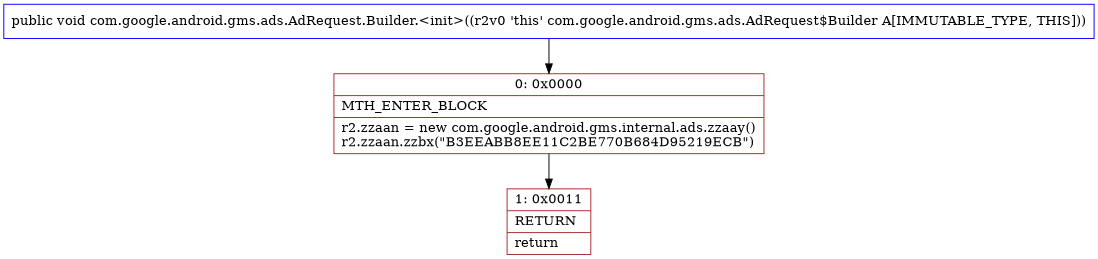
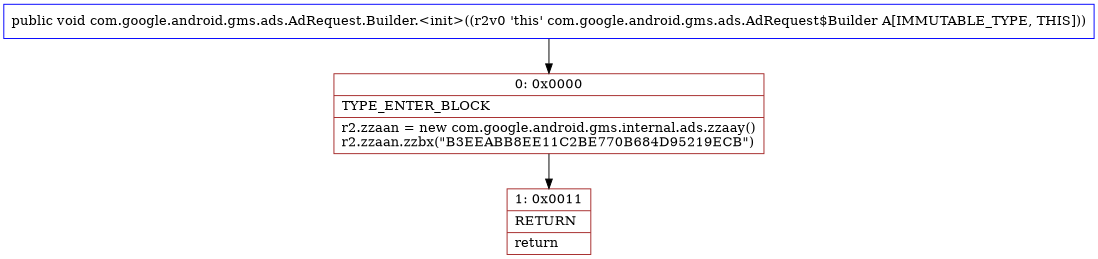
  digraph {
    node [shape=record color=brown]
-   n1 [label="{0\:\ 0x0000|MTH_ENTER_BLOCK\l|r2.zzaan = new com.google.android.gms.internal.ads.zzaay()\lr2.zzaan.zzbx(\"B3EEABB8EE11C2BE770B684D95219ECB\")\l}"]
+   n1 [label="{0\:\ 0x0000|TYPE_ENTER_BLOCK\l|r2.zzaan = new com.google.android.gms.internal.ads.zzaay()\lr2.zzaan.zzbx(\"B3EEABB8EE11C2BE770B684D95219ECB\")\l}"]
    n2 [label="{1\:\ 0x0011|RETURN\l|return\l}"]
    n3 [label="{public void com.google.android.gms.ads.AdRequest.Builder.\<init\>((r2v0 'this' com.google.android.gms.ads.AdRequest$Builder A[IMMUTABLE_TYPE, THIS])) }" color=blue]
    n1 -> n2
    n3 -> n1
  }
